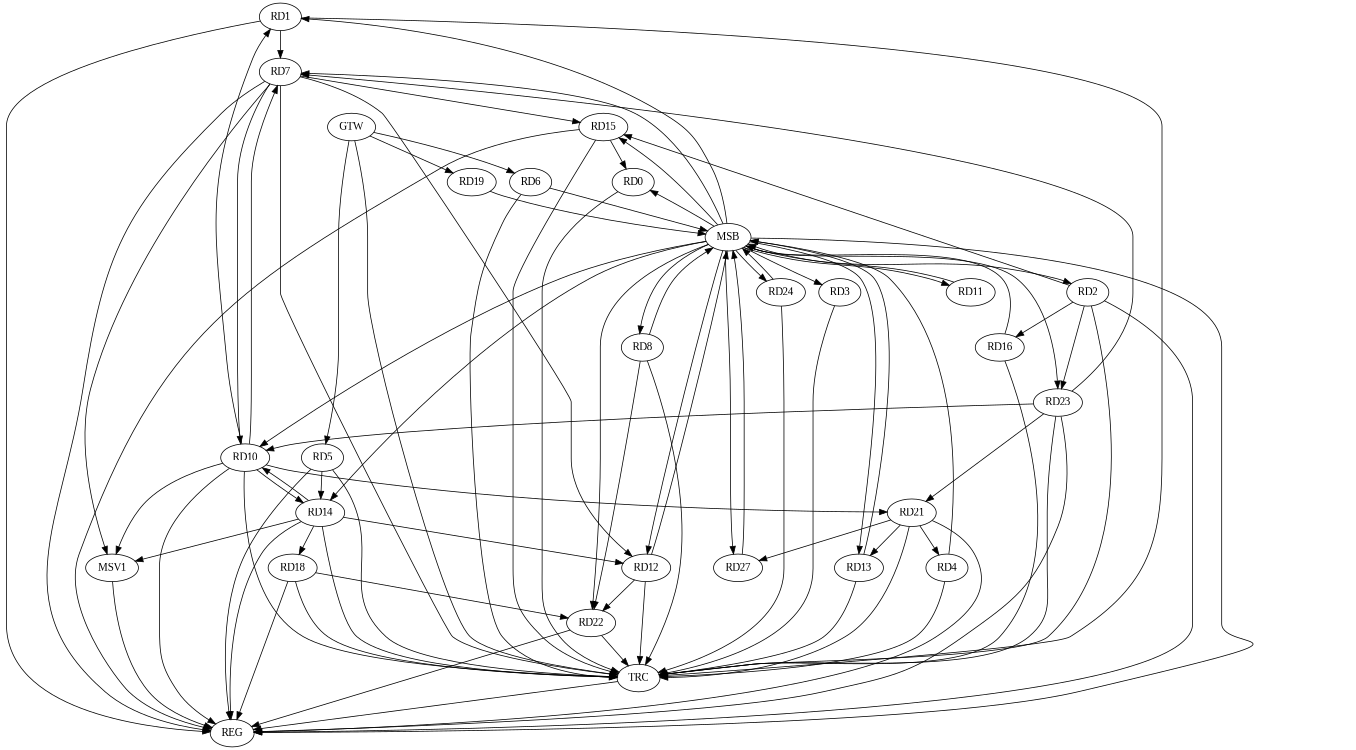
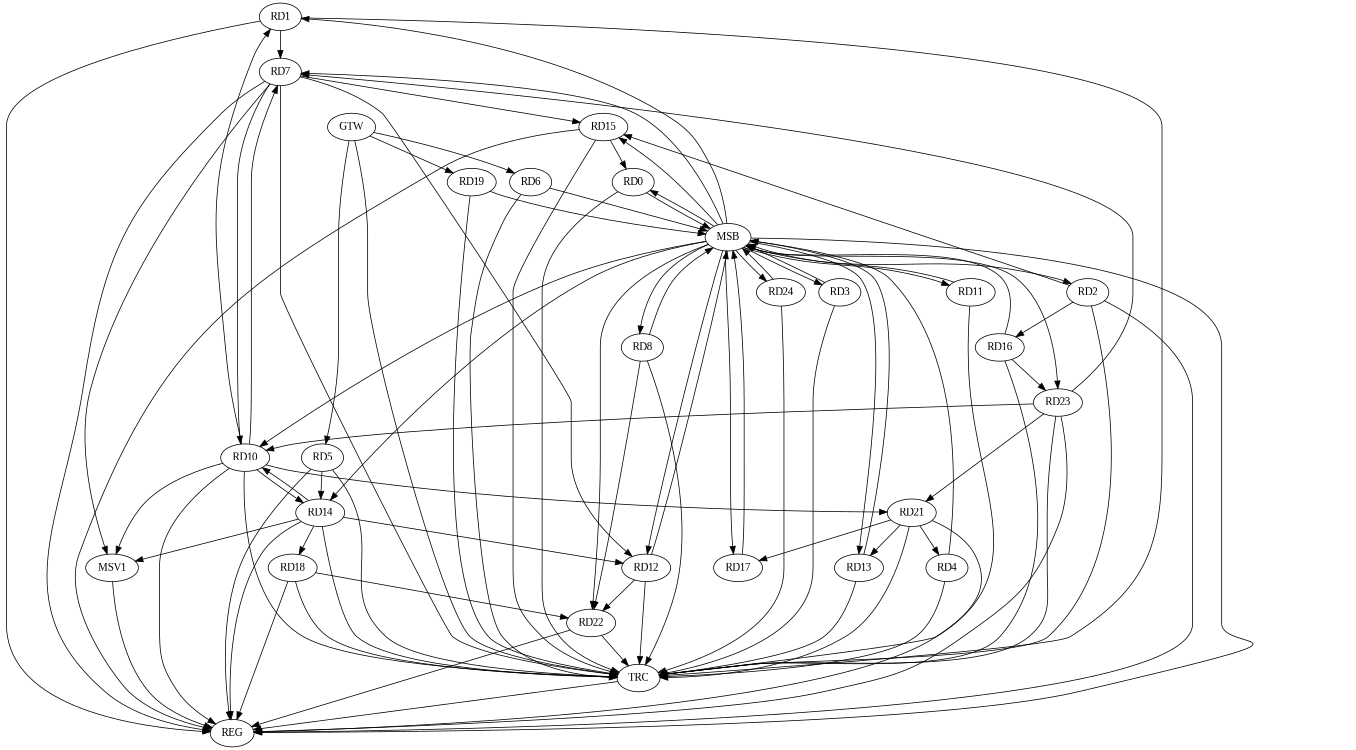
  strict digraph {
    fontname="Liberation Serif"
    node [fontname="Liberation Serif"]
    edge [fontname="Liberation Serif"]
    n1 [label=RD1]
    n2 [label=RD7]
    n3 [label=REG]
    n4 [label=TRC]
    n5 [label=RD15]
    n6 [label=RD10]
    n7 [label=RD12]
    n8 [label=MSV1]
    n9 [label=RD2]
    n10 [label=RD16]
    n11 [label=RD23]
    n12 [label=RD0]
    n13 [label=MSB]
    n14 [label=RD21]
    n15 [label=RD3]
    n16 [label=RD14]
    n17 [label=RD8]
    n18 [label=RD22]
    n19 [label=RD11]
    n20 [label=RD13]
-   n21 [label=RD27]
+   n21 [label=RD17]
    n22 [label=RD24]
    n23 [label=RD4]
    n24 [label=RD5]
    n25 [label=RD18]
    n26 [label=RD6]
    n27 [label=RD19]
    n28 [label=GTW]
    n1 -> n2
    n1 -> n3
    n1 -> n4
    n2 -> n3
    n2 -> n4
    n2 -> n5
    n2 -> n6
    n2 -> n7
    n2 -> n8
    n4 -> n3
    n5 -> n3
    n5 -> n4
    n5 -> n12
    n6 -> n1
    n6 -> n2
    n6 -> n3
    n6 -> n4
    n6 -> n8
    n6 -> n14
    n6 -> n16
    n7 -> n4
    n7 -> n13
    n7 -> n18
    n8 -> n3
    n9 -> n3
    n9 -> n4
    n9 -> n5
    n9 -> n10
-   n9 -> n11
+   n10 -> n11
    n10 -> n4
    n10 -> n13
    n11 -> n2
    n11 -> n3
    n11 -> n4
    n11 -> n6
    n11 -> n14
    n12 -> n4
+   n12 -> n13
    n13 -> n1
    n13 -> n2
    n13 -> n3
    n13 -> n5
    n13 -> n6
    n13 -> n7
    n13 -> n9
    n13 -> n11
    n13 -> n12
    n13 -> n15
    n13 -> n16
    n13 -> n17
    n13 -> n18
    n13 -> n19
    n13 -> n20
    n13 -> n21
    n13 -> n22
    n14 -> n3
    n14 -> n4
    n14 -> n20
    n14 -> n21
    n14 -> n23
    n15 -> n4
+   n15 -> n13
    n16 -> n3
    n16 -> n4
    n16 -> n6
    n16 -> n7
    n16 -> n8
    n16 -> n25
    n17 -> n4
    n17 -> n13
    n17 -> n18
    n18 -> n3
    n18 -> n4
+   n19 -> n4
    n19 -> n13
    n20 -> n4
    n20 -> n13
    n21 -> n13
    n22 -> n4
    n22 -> n13
    n23 -> n4
    n23 -> n13
    n24 -> n3
    n24 -> n4
    n24 -> n16
    n25 -> n3
    n25 -> n4
    n25 -> n18
    n26 -> n4
    n26 -> n13
+   n27 -> n4
    n27 -> n13
    n28 -> n4
    n28 -> n24
    n28 -> n26
    n28 -> n27
  }
